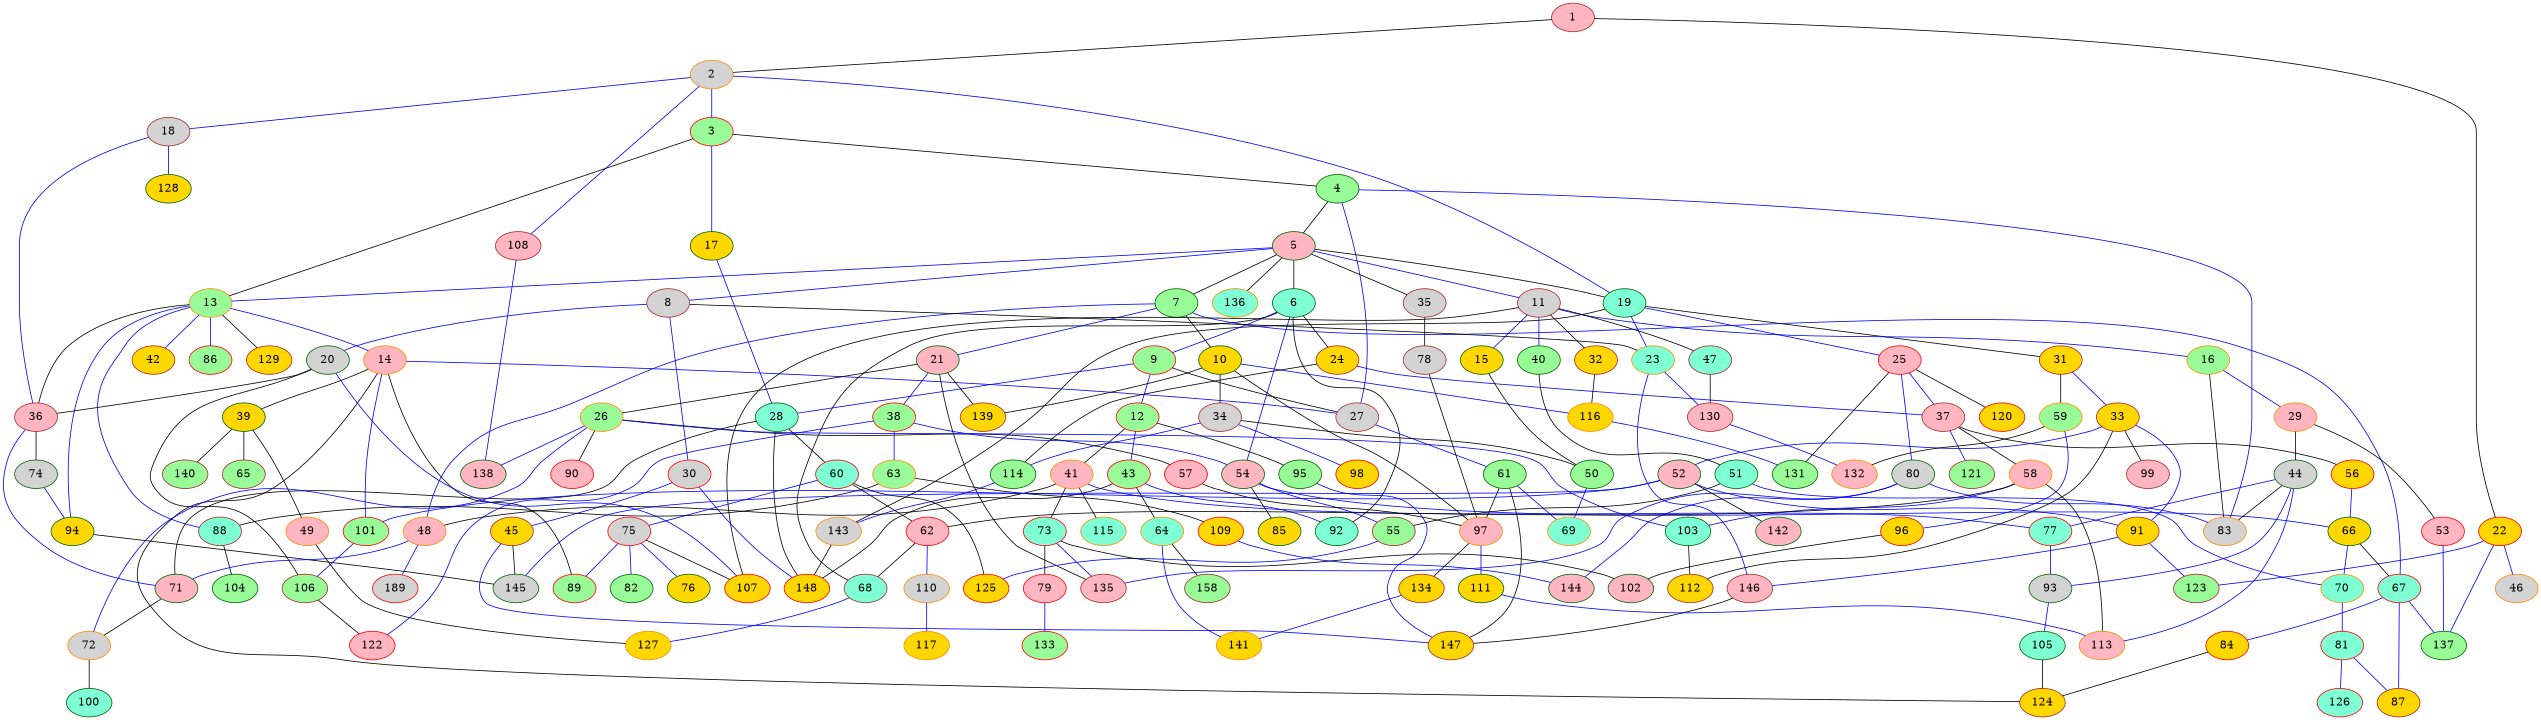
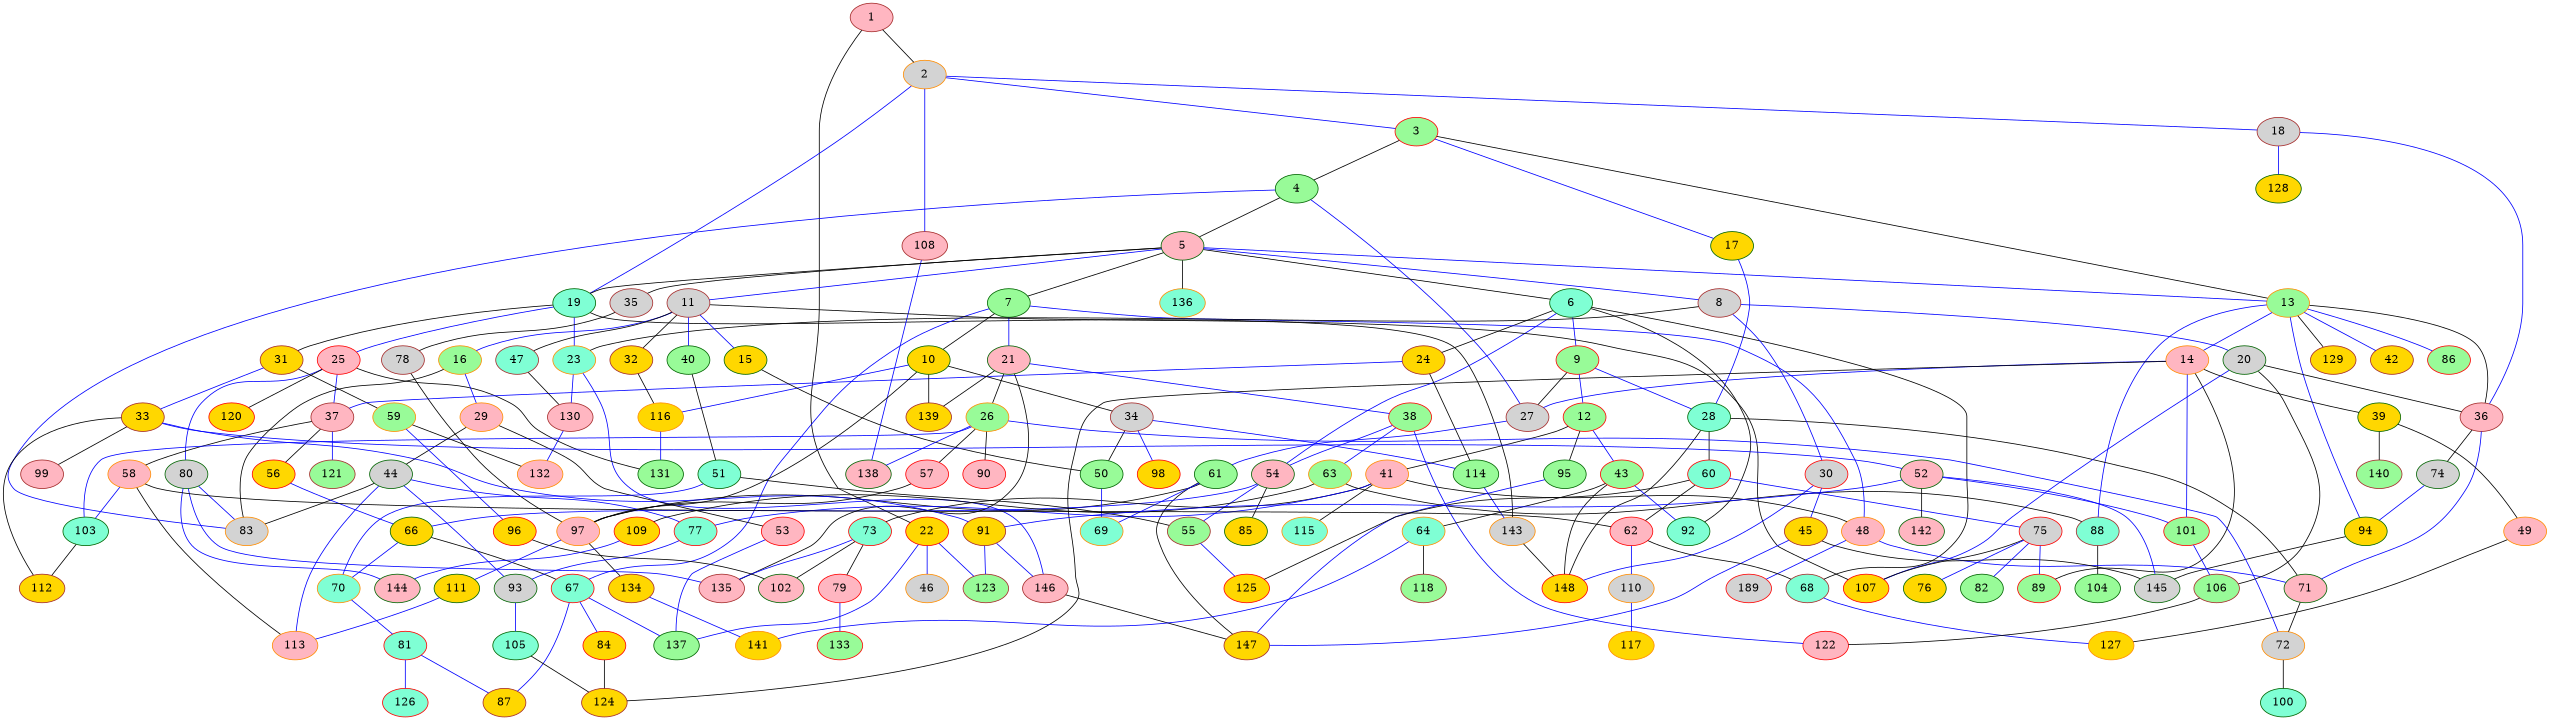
  graph {
    node [color=darkgreen fillcolor=gold style=filled]
    edge [color=blue]
    1 [color=brown fillcolor=lightpink]
    2 [color=darkorange fillcolor=lightgrey]
    22 [color=red]
    3 [color=red fillcolor=palegreen]
    18 [color=brown fillcolor=lightgrey]
    19 [fillcolor=aquamarine]
    108 [color=brown fillcolor=lightpink]
    46 [color=darkorange fillcolor=lightgrey]
    123 [color=brown fillcolor=palegreen]
    137 [fillcolor=palegreen]
    4 [fillcolor=palegreen]
    13 [color=darkorange fillcolor=palegreen]
    17
    36 [color=brown fillcolor=lightpink]
    128
    23 [color=darkorange fillcolor=aquamarine]
    25 [color=red fillcolor=lightpink]
    31 [color=brown]
    143 [color=darkorange fillcolor=lightgrey]
    138 [fillcolor=lightpink]
    5 [fillcolor=lightpink]
    27 [color=brown fillcolor=lightgrey]
    83 [color=darkorange fillcolor=lightgrey]
    14 [color=darkorange fillcolor=lightpink]
    42 [color=brown]
    86 [color=red fillcolor=palegreen]
    88 [color=brown fillcolor=aquamarine]
    94
    129 [color=brown]
    28 [fillcolor=aquamarine]
    6 [fillcolor=aquamarine]
    7 [fillcolor=palegreen]
    8 [color=brown fillcolor=lightgrey]
    11 [color=brown fillcolor=lightgrey]
    35 [color=brown fillcolor=lightgrey]
    136 [color=darkorange fillcolor=aquamarine]
    61 [fillcolor=palegreen]
    9 [color=red fillcolor=palegreen]
    24 [color=brown]
    54 [fillcolor=lightpink]
    68 [color=brown fillcolor=aquamarine]
    92 [fillcolor=aquamarine]
    10
    21 [fillcolor=lightpink]
    48 [color=darkorange fillcolor=lightpink]
    67 [color=red fillcolor=aquamarine]
    20 [fillcolor=lightgrey]
    30 [color=red fillcolor=lightgrey]
    15
    16 [color=darkorange fillcolor=palegreen]
    32 [color=brown]
    40 [fillcolor=palegreen]
    47 [color=brown fillcolor=aquamarine]
    107 [color=red]
    78 [color=brown fillcolor=lightgrey]
    12 [color=red fillcolor=palegreen]
    37 [color=brown fillcolor=lightpink]
    114 [fillcolor=palegreen]
    55 [color=brown fillcolor=palegreen]
    66
    85
    127 [color=darkorange]
    34 [color=brown fillcolor=lightgrey]
    97 [color=darkorange fillcolor=lightpink]
    116 [color=darkorange]
    139 [color=brown]
    26 [color=darkorange fillcolor=palegreen]
    38 [color=red fillcolor=palegreen]
    135 [color=brown fillcolor=lightpink]
    71 [fillcolor=lightpink]
    n71 [color=red fillcolor=lightgrey label=189]
    84 [color=red]
    87 [color=brown]
    106 [color=brown fillcolor=palegreen]
    130 [color=brown fillcolor=lightpink]
    146 [color=brown fillcolor=lightpink]
    148 [color=red]
    45 [color=brown]
    41 [color=darkorange fillcolor=lightpink]
    43 [color=red fillcolor=palegreen]
    95 [fillcolor=palegreen]
    60 [color=red fillcolor=aquamarine]
    50 [fillcolor=palegreen]
    98 [color=red]
    111
    134 [color=brown]
    131 [fillcolor=palegreen]
    29 [color=darkorange fillcolor=lightpink]
    51 [fillcolor=aquamarine]
    73 [color=red fillcolor=aquamarine]
    77 [color=red fillcolor=aquamarine]
    115 [color=darkorange fillcolor=aquamarine]
    64 [color=darkorange fillcolor=aquamarine]
    147 [color=brown]
    39
    89 [color=red fillcolor=palegreen]
    101 [color=red fillcolor=palegreen]
    124 [color=brown]
    74 [fillcolor=lightgrey]
    104 [fillcolor=palegreen]
    145 [fillcolor=lightgrey]
    49 [color=darkorange fillcolor=lightpink]
-   65 [color=brown fillcolor=palegreen]
    140 [color=brown fillcolor=palegreen]
    69 [color=darkorange fillcolor=aquamarine]
    44 [fillcolor=lightgrey]
    53 [color=red fillcolor=lightpink]
    80 [fillcolor=lightgrey]
    120 [color=red]
    33 [color=brown]
    59 [color=darkorange fillcolor=palegreen]
    122 [color=red fillcolor=lightpink]
    57 [color=red fillcolor=lightpink]
    72 [color=darkorange fillcolor=lightgrey]
    90 [color=red fillcolor=lightpink]
    103 [fillcolor=aquamarine]
    63 [color=darkorange fillcolor=palegreen]
    132 [color=darkorange fillcolor=lightpink]
    56 [color=red]
    58 [color=darkorange fillcolor=lightpink]
    121 [color=brown fillcolor=palegreen]
    144 [fillcolor=lightpink]
    100 [fillcolor=aquamarine]
    112 [color=brown]
    125 [color=red]
    62 [color=red fillcolor=lightpink]
    75 [color=red fillcolor=lightgrey]
    93 [fillcolor=lightgrey]
    113 [color=darkorange fillcolor=lightpink]
    52 [fillcolor=lightpink]
    91 [color=brown]
    99 [color=brown fillcolor=lightpink]
    96 [color=red]
    142 [fillcolor=lightpink]
    109 [color=red]
    70 [color=darkorange fillcolor=aquamarine]
    79 [color=red fillcolor=lightpink]
    102 [fillcolor=lightpink]
-   118 [color=brown fillcolor=palegreen label=158]
+   118 [color=brown fillcolor=palegreen]
    141 [color=darkorange]
    105 [fillcolor=aquamarine]
    81 [color=red fillcolor=aquamarine]
    110 [color=darkorange fillcolor=lightgrey]
    76
    82 [fillcolor=palegreen]
    117 [color=darkorange]
    126 [color=red fillcolor=aquamarine]
    133 [color=red fillcolor=palegreen]
    1 -- 2 [color=black]
    1 -- 22 [color=black]
    2 -- 3
    2 -- 18
    2 -- 19
    2 -- 108
    22 -- 46
    22 -- 123
    22 -- 137
    3 -- 4 [color=black]
    3 -- 13 [color=black]
    3 -- 17
    18 -- 36
    18 -- 128
    19 -- 23
    19 -- 25
    19 -- 31 [color=black]
    19 -- 143 [color=black]
    108 -- 138
    4 -- 5 [color=black]
    4 -- 27
    4 -- 83
    13 -- 36 [color=black]
    13 -- 14
    13 -- 42
    13 -- 86
    13 -- 88
    13 -- 94
    13 -- 129 [color=black]
    17 -- 28
    36 -- 71
    36 -- 74 [color=black]
    23 -- 130
    23 -- 146
    25 -- 37
    25 -- 131 [color=black]
    25 -- 80
    25 -- 120 [color=black]
    31 -- 33
    31 -- 59 [color=black]
    143 -- 148 [color=black]
    5 -- 19 [color=black]
    5 -- 13
    5 -- 6 [color=black]
    5 -- 7 [color=black]
    5 -- 8
    5 -- 11
    5 -- 35 [color=black]
    5 -- 136 [color=black]
    27 -- 61
    14 -- 27
    14 -- 39 [color=black]
    14 -- 89 [color=black]
    14 -- 101
    14 -- 124 [color=black]
    88 -- 104 [color=black]
    94 -- 145 [color=black]
    28 -- 71 [color=black]
    28 -- 148 [color=black]
    28 -- 60 [color=black]
    6 -- 9
    6 -- 24 [color=black]
    6 -- 54
    6 -- 68 [color=black]
    6 -- 92 [color=black]
    7 -- 10 [color=black]
    7 -- 21
    7 -- 48
    7 -- 67
    8 -- 23 [color=black]
    8 -- 20
    8 -- 30
    11 -- 15
    11 -- 16
    11 -- 32 [color=black]
    11 -- 40
    11 -- 47 [color=black]
    11 -- 107 [color=black]
    35 -- 78 [color=black]
    61 -- 97 [color=black]
    61 -- 147 [color=black]
    61 -- 69
    9 -- 27 [color=black]
    9 -- 28
    9 -- 12
    24 -- 37
    24 -- 114 [color=black]
    54 -- 55
    54 -- 66
    54 -- 85 [color=black]
    68 -- 127
    10 -- 34 [color=black]
    10 -- 97 [color=black]
    10 -- 116
    10 -- 139 [color=black]
    21 -- 139 [color=black]
    21 -- 26 [color=black]
    21 -- 38
    21 -- 135 [color=black]
    48 -- 71
    48 -- n71
    67 -- 137
    67 -- 84
    67 -- 87
    20 -- 36 [color=black]
    20 -- 107
    20 -- 106 [color=black]
    30 -- 148
    30 -- 45
    15 -- 50 [color=black]
    16 -- 83 [color=black]
    16 -- 29
    32 -- 116 [color=black]
    40 -- 51 [color=black]
    47 -- 130 [color=black]
    78 -- 97 [color=black]
    12 -- 41 [color=black]
    12 -- 43
    12 -- 95 [color=black]
    37 -- 56 [color=black]
    37 -- 58 [color=black]
    37 -- 121
    114 -- 143
    55 -- 125
    66 -- 67 [color=black]
    66 -- 70
    34 -- 114
    34 -- 50 [color=black]
    34 -- 98
    97 -- 111
    97 -- 134 [color=black]
    116 -- 131
    26 -- 138
    26 -- 57 [color=black]
    26 -- 72
    26 -- 90 [color=black]
    26 -- 103
    38 -- 54
    38 -- 122
    38 -- 63
    71 -- 72 [color=black]
    84 -- 124 [color=black]
    106 -- 122 [color=black]
    130 -- 132
    146 -- 147 [color=black]
    45 -- 147
    45 -- 145 [color=black]
    41 -- 48 [color=black]
    41 -- 73 [color=black]
    41 -- 77
    41 -- 115 [color=black]
    43 -- 92
    43 -- 148 [color=black]
    43 -- 64 [color=black]
    95 -- 147
    60 -- 125 [color=black]
    60 -- 62 [color=black]
    60 -- 75
    50 -- 69
    111 -- 113
    134 -- 141
    29 -- 44 [color=black]
    29 -- 53 [color=black]
    51 -- 55 [color=black]
    51 -- 70
    73 -- 135
    73 -- 79 [color=black]
    73 -- 102 [color=black]
    77 -- 93
    64 -- 118 [color=black]
    64 -- 141
    39 -- 49 [color=black]
-   39 -- 65 [color=black]
    39 -- 140 [color=black]
    101 -- 106
    74 -- 94
    49 -- 127 [color=black]
    44 -- 83 [color=black]
    44 -- 77
    44 -- 93
    44 -- 113
    53 -- 137
    80 -- 83
    80 -- 135
    80 -- 144
    33 -- 112 [color=black]
    33 -- 52
    33 -- 91
    33 -- 99 [color=black]
    59 -- 132 [color=black]
    59 -- 96
    57 -- 97 [color=black]
    72 -- 100 [color=black]
    103 -- 112 [color=black]
    63 -- 88 [color=black]
    63 -- 109 [color=black]
    56 -- 66
    58 -- 103
    58 -- 62 [color=black]
    58 -- 113 [color=black]
    62 -- 68 [color=black]
    62 -- 110
    75 -- 107 [color=black]
    75 -- 89
    75 -- 76
    75 -- 82
    93 -- 105
    52 -- 101
    52 -- 145
    52 -- 91
    52 -- 142 [color=black]
    91 -- 123
    91 -- 146
    96 -- 102 [color=black]
    109 -- 144
    70 -- 81
    79 -- 133
    105 -- 124 [color=black]
    81 -- 87
    81 -- 126
    110 -- 117
  }
